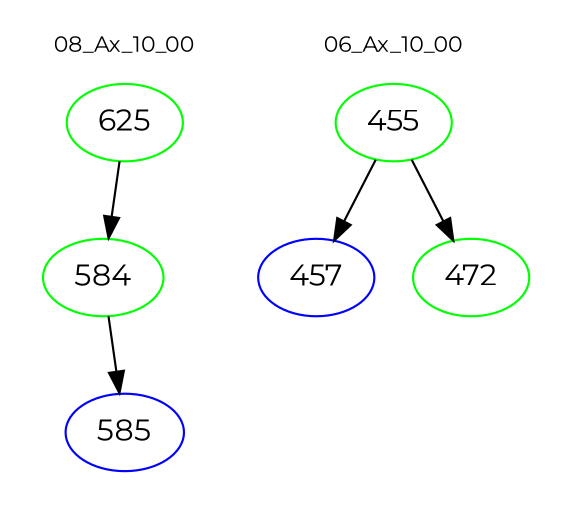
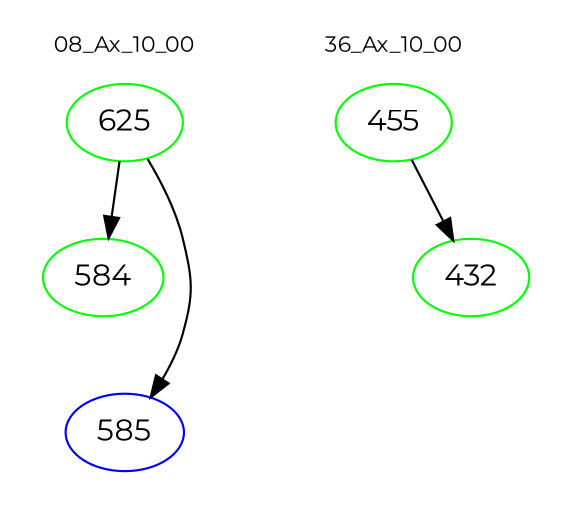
  digraph {
    fontname=Montserrat
    node [color=green fontname=Montserrat]
    edge [color=black fontname=Montserrat]
    n1 [label=584]
    n2 [label=625]
    n3 [color=blue label=585]
    n4 [label=455]
-   n5 [color=blue label=457]
-   n6 [label=472]
+   n6 [label=432]
    subgraph cluster_1 {
      color=white
      fontsize=10
      label="08_Ax_10_00"
      n1
      n2
      n3
    }
    subgraph cluster_2 {
      color=white
      fontsize=10
-     label="06_Ax_10_00"
+     label="36_Ax_10_00"
      n4
-     n5
      n6
    }
-   n1 -> n3
+   n2 -> n3
    n2 -> n1
-   n4 -> n5
    n4 -> n6
  }
